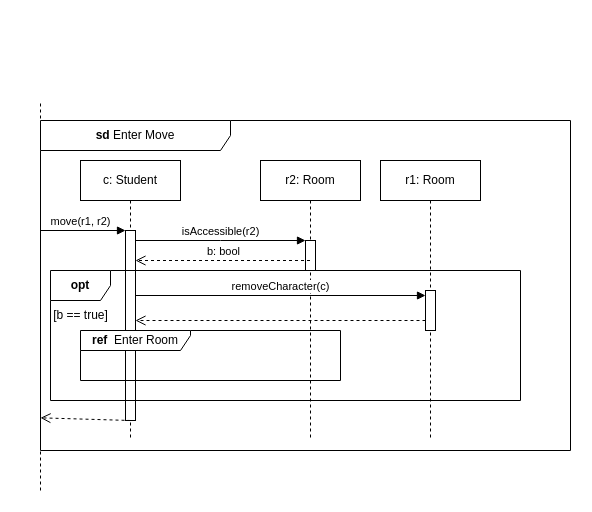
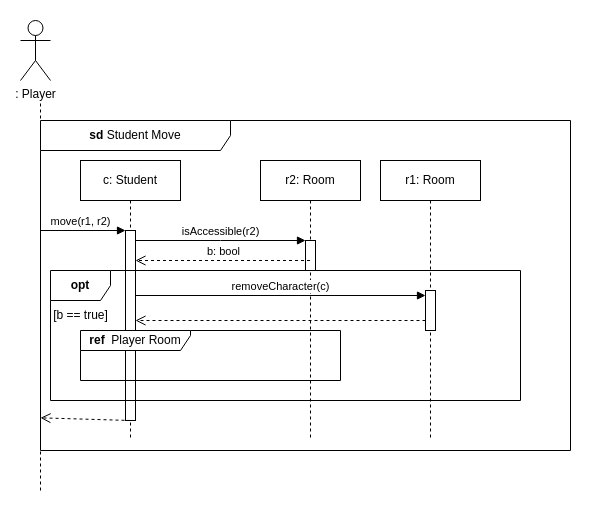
  <mxCell id="0" />
  <mxCell id="1" parent="0" />
  <mxCell id="2" value="c: Student" style="shape=umlLifeline;perimeter=lifelinePerimeter;whiteSpace=wrap;html=1;container=0;dropTarget=0;collapsible=0;recursiveResize=0;outlineConnect=0;portConstraint=eastwest;newEdgeStyle={&quot;edgeStyle&quot;:&quot;elbowEdgeStyle&quot;,&quot;elbow&quot;:&quot;vertical&quot;,&quot;curved&quot;:0,&quot;rounded&quot;:0};" parent="1" vertex="1"><mxGeometry x="80" y="160" width="100" height="280" as="geometry" /></mxCell>
  <mxCell id="3" value="" style="html=1;points=[];perimeter=orthogonalPerimeter;outlineConnect=0;targetShapes=umlLifeline;portConstraint=eastwest;newEdgeStyle={&quot;edgeStyle&quot;:&quot;elbowEdgeStyle&quot;,&quot;elbow&quot;:&quot;vertical&quot;,&quot;curved&quot;:0,&quot;rounded&quot;:0};" parent="2" vertex="1"><mxGeometry x="45" y="70" width="10" height="190" as="geometry" /></mxCell>
  <mxCell id="4" value="move(r1, r2)" style="html=1;verticalAlign=bottom;startArrow=none;endArrow=block;startSize=8;edgeStyle=elbowEdgeStyle;elbow=vertical;curved=0;rounded=0;startFill=0;" parent="2" target="3" edge="1"><mxGeometry x="0.182" relative="1" as="geometry"><mxPoint x="-15" y="70" as="sourcePoint" /><Array as="points"><mxPoint x="-40" y="70" /></Array><mxPoint as="offset" /></mxGeometry></mxCell>
  <mxCell id="5" value="r2: Room" style="shape=umlLifeline;perimeter=lifelinePerimeter;whiteSpace=wrap;html=1;container=0;dropTarget=0;collapsible=0;recursiveResize=0;outlineConnect=0;portConstraint=eastwest;newEdgeStyle={&quot;edgeStyle&quot;:&quot;elbowEdgeStyle&quot;,&quot;elbow&quot;:&quot;vertical&quot;,&quot;curved&quot;:0,&quot;rounded&quot;:0};" parent="1" vertex="1"><mxGeometry x="260" y="160" width="100" height="280" as="geometry" /></mxCell>
  <mxCell id="6" value="" style="html=1;points=[];perimeter=orthogonalPerimeter;outlineConnect=0;targetShapes=umlLifeline;portConstraint=eastwest;newEdgeStyle={&quot;edgeStyle&quot;:&quot;elbowEdgeStyle&quot;,&quot;elbow&quot;:&quot;vertical&quot;,&quot;curved&quot;:0,&quot;rounded&quot;:0};" parent="5" vertex="1"><mxGeometry x="45" y="80" width="10" height="30" as="geometry" /></mxCell>
  <mxCell id="7" value="isAccessible(r2)" style="html=1;verticalAlign=bottom;endArrow=block;edgeStyle=elbowEdgeStyle;elbow=vertical;curved=0;rounded=0;" parent="1" source="3" target="6" edge="1"><mxGeometry relative="1" as="geometry"><mxPoint x="235" y="250" as="sourcePoint" /><Array as="points"><mxPoint x="220" y="240" /></Array></mxGeometry></mxCell>
  <mxCell id="8" value="r1: Room" style="shape=umlLifeline;perimeter=lifelinePerimeter;whiteSpace=wrap;html=1;container=1;dropTarget=0;collapsible=0;recursiveResize=0;outlineConnect=0;portConstraint=eastwest;newEdgeStyle={&quot;curved&quot;:0,&quot;rounded&quot;:0};" parent="1" vertex="1"><mxGeometry x="380" y="160" width="100" height="280" as="geometry" /></mxCell>
  <mxCell id="9" value="b: bool" style="html=1;verticalAlign=bottom;endArrow=open;dashed=1;endSize=8;curved=0;rounded=0;" parent="1" source="5" target="3" edge="1"><mxGeometry relative="1" as="geometry"><mxPoint x="280" y="310" as="sourcePoint" /><mxPoint x="200" y="310" as="targetPoint" /><Array as="points"><mxPoint x="220" y="260" /></Array></mxGeometry></mxCell>
  <mxCell id="10" value="&lt;b&gt;opt&lt;/b&gt;" style="shape=umlFrame;whiteSpace=wrap;html=1;pointerEvents=0;" parent="1" vertex="1"><mxGeometry x="50" y="270" width="470" height="130" as="geometry" /></mxCell>
  <mxCell id="11" value="[b == true]" style="text;html=1;align=center;verticalAlign=middle;resizable=0;points=[];autosize=1;strokeColor=none;fillColor=none;" parent="1" vertex="1"><mxGeometry x="40" y="300" width="80" height="30" as="geometry" /></mxCell>
  <mxCell id="12" value="" style="html=1;points=[[0,0,0,0,5],[0,1,0,0,-5],[1,0,0,0,5],[1,1,0,0,-5]];perimeter=orthogonalPerimeter;outlineConnect=0;targetShapes=umlLifeline;portConstraint=eastwest;newEdgeStyle={&quot;curved&quot;:0,&quot;rounded&quot;:0};" parent="1" vertex="1"><mxGeometry x="425" y="290" width="10" height="40" as="geometry" /></mxCell>
  <mxCell id="13" value="removeCharacter(c)" style="html=1;verticalAlign=bottom;endArrow=block;curved=0;rounded=0;entryX=0;entryY=0;entryDx=0;entryDy=5;entryPerimeter=0;" parent="1" target="12" edge="1"><mxGeometry width="80" relative="1" as="geometry"><mxPoint x="135" y="295" as="sourcePoint" /><mxPoint x="315" y="298" as="targetPoint" /></mxGeometry></mxCell>
  <mxCell id="14" value="" style="html=1;verticalAlign=bottom;endArrow=open;dashed=1;endSize=8;curved=0;rounded=0;" parent="1" edge="1"><mxGeometry relative="1" as="geometry"><mxPoint x="425" y="320" as="sourcePoint" /><mxPoint x="135" y="320" as="targetPoint" /></mxGeometry></mxCell>
  <mxCell id="15" value="" style="html=1;verticalAlign=bottom;endArrow=open;dashed=1;endSize=8;curved=0;rounded=0;entryX=0;entryY=0.901;entryDx=0;entryDy=0;entryPerimeter=0;" parent="1" target="16" edge="1"><mxGeometry relative="1" as="geometry"><mxPoint x="130" y="420" as="sourcePoint" /><mxPoint x="50" y="420" as="targetPoint" /></mxGeometry></mxCell>
- <mxCell id="16" value="&lt;b&gt;sd&lt;/b&gt;&amp;nbsp;Enter Move" style="shape=umlFrame;whiteSpace=wrap;html=1;pointerEvents=0;width=190;height=30;" parent="1" vertex="1"><mxGeometry x="40" y="120" width="530" height="330" as="geometry" /></mxCell>
+ <mxCell id="16" value="&lt;b&gt;sd&lt;/b&gt;&amp;nbsp;Student Move" style="shape=umlFrame;whiteSpace=wrap;html=1;pointerEvents=0;width=190;height=30;" parent="1" vertex="1"><mxGeometry x="40" y="120" width="530" height="330" as="geometry" /></mxCell>
+ <mxCell id="17" value=": Player" style="shape=umlActor;verticalLabelPosition=bottom;verticalAlign=top;html=1;" parent="1" vertex="1"><mxGeometry x="20" y="20" width="30" height="60" as="geometry" /></mxCell>
  <mxCell id="18" value="" style="endArrow=none;dashed=1;html=1;rounded=0;" parent="1" edge="1"><mxGeometry width="50" height="50" relative="1" as="geometry"><mxPoint x="40" y="490" as="sourcePoint" /><mxPoint x="40" y="100" as="targetPoint" /></mxGeometry></mxCell>
- <mxCell id="19" value="&lt;b&gt;ref&amp;nbsp;&lt;/b&gt;&amp;nbsp;Enter Room" style="shape=umlFrame;whiteSpace=wrap;html=1;pointerEvents=0;width=110;height=20;" parent="1" vertex="1"><mxGeometry x="80" y="330" width="260" height="50" as="geometry" /></mxCell>
+ <mxCell id="19" value="&lt;b&gt;ref&amp;nbsp;&lt;/b&gt;&amp;nbsp;Player Room" style="shape=umlFrame;whiteSpace=wrap;html=1;pointerEvents=0;width=110;height=20;" parent="1" vertex="1"><mxGeometry x="80" y="330" width="260" height="50" as="geometry" /></mxCell>
